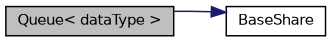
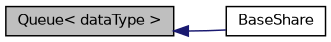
  digraph {
    rankdir=LR
    node [color=black fontname=Helvetica fontsize=10 shape=record style=filled]
    n1 [fillcolor=grey75 fontcolor=black height=0.2 label="Queue\< dataType \>" width=0.4]
    n2 [fillcolor=white height=0.2 label=BaseShare width=0.4]
-   n2 -> n1 [color=midnightblue dir=back fontname=Helvetica fontsize=10 labelfontname=Helvetica labelfontsize=10 style=solid]
+   n1 -> n2 [color=midnightblue dir=back fontname=Helvetica fontsize=10 labelfontname=Helvetica labelfontsize=10 style=solid]
  }
